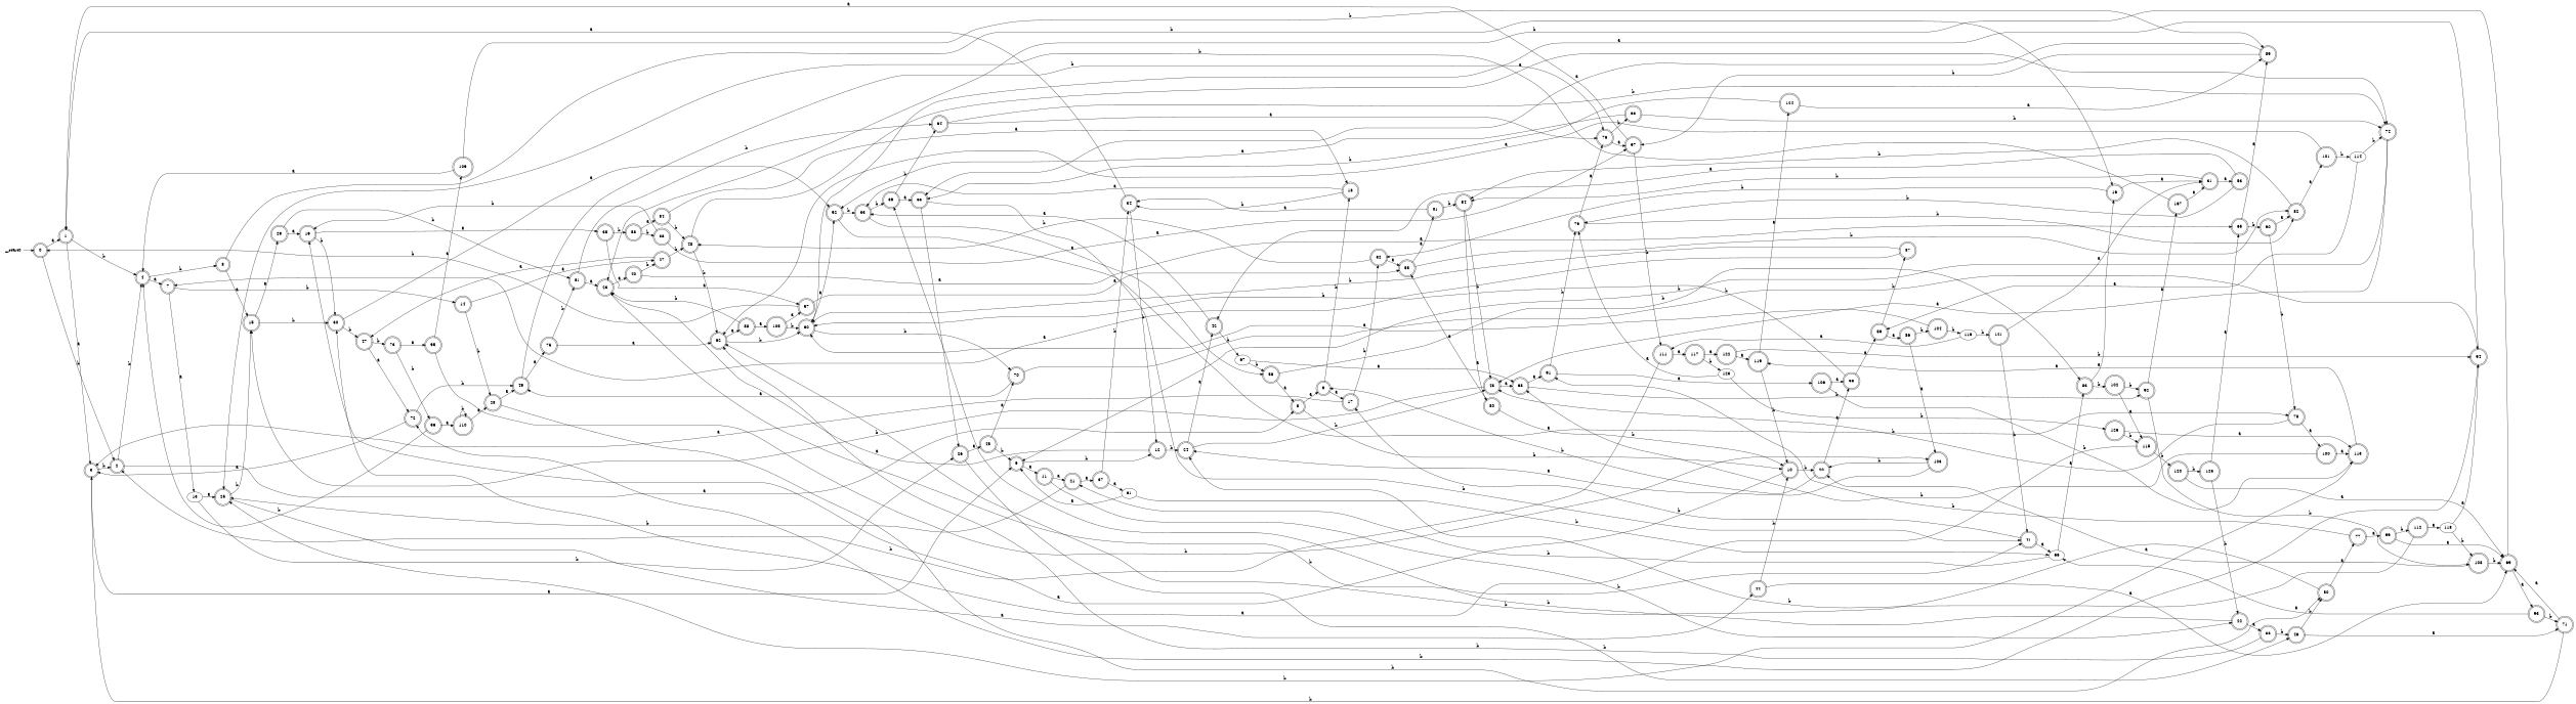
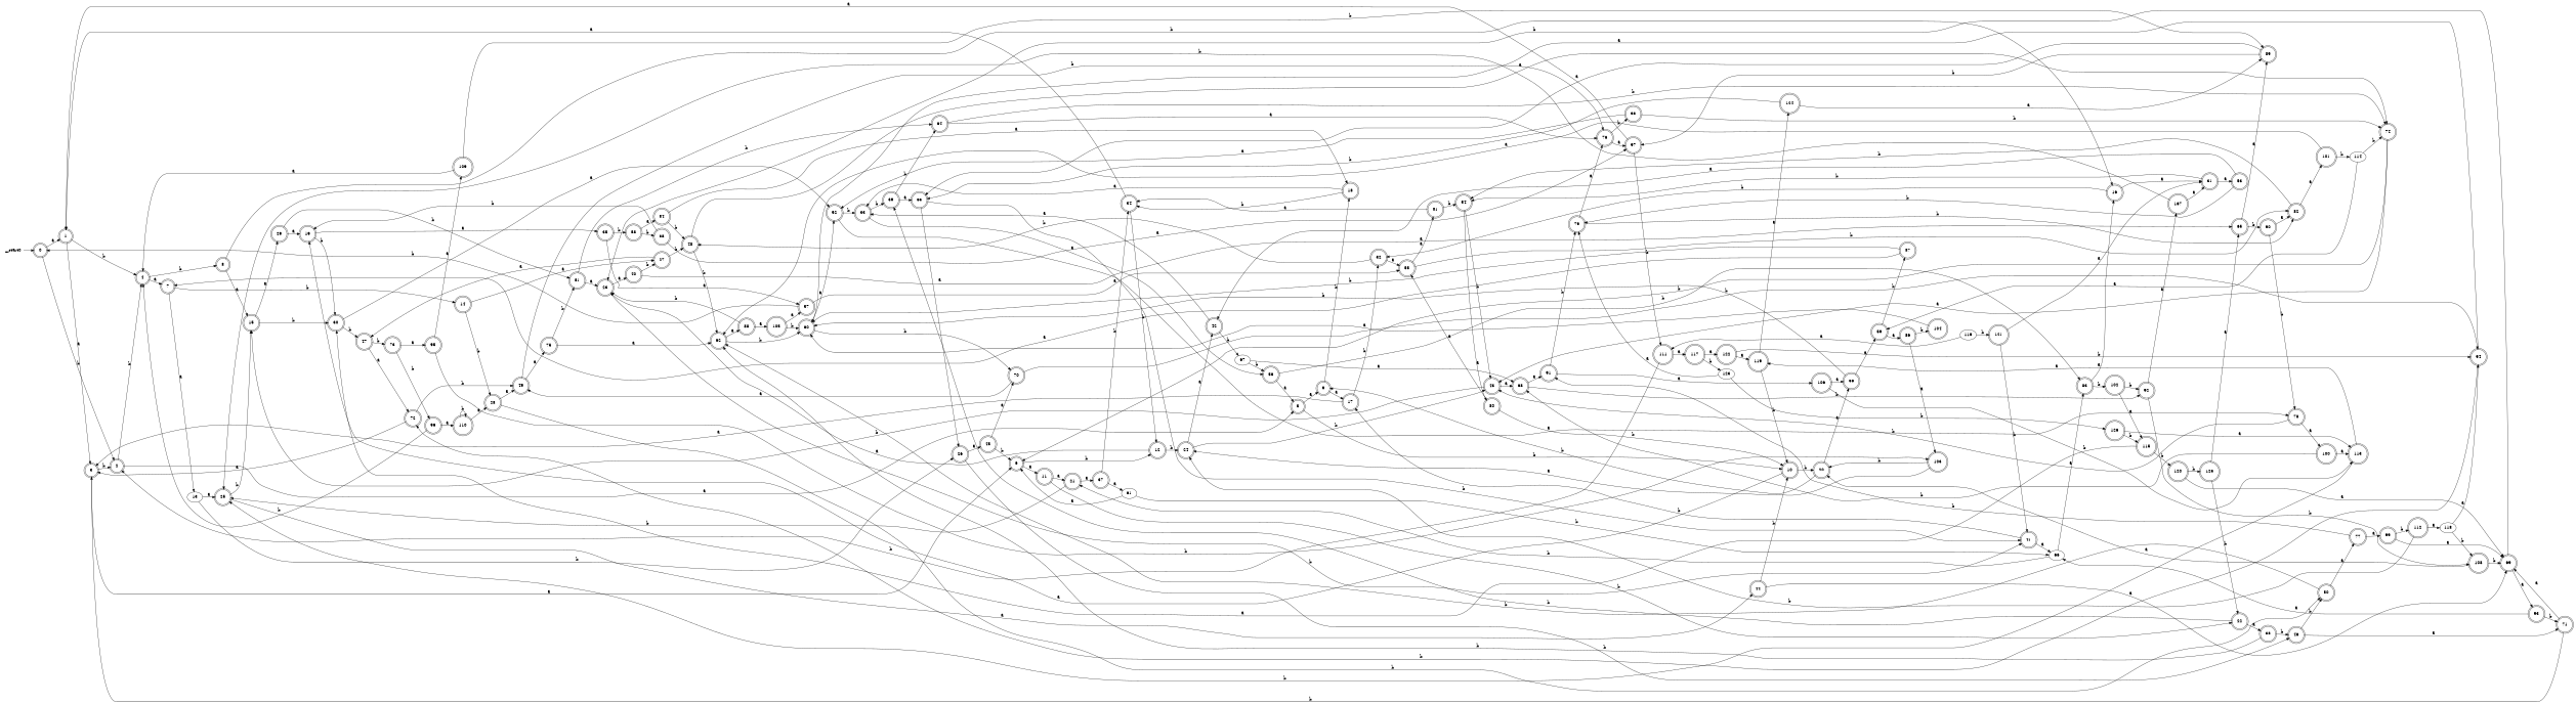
  digraph {
    rankdir=LR
    node [shape=doublecircle]
    __start0 [shape=none]
    0
    1
    2
    3
    4
    5
    6
    7
    8
    9
    10
    11
    12
    13 [shape=""]
    14
    15
    16
    17
    18
    19
    20
    21
    22
    23
    24
    25
    26
    27
    28
    29
    30
    31
    32
    33
    34
    35
    36
    37
    38
    39
    40
    41
    42
    43
    44
    45
    46
    47
    48
    49
    50
    51
    52
    53
    54
    55
    56
    57
    58
    59
    60
    61 [shape=""]
    62
    63
    64
    65
    66 [shape=""]
    67 [shape=""]
    68
    69
    70
    71
    72
    73
    74
    75
    76
    77
    78
    79
    80
    81
    82
    83
    84
    85
    86
    87
    88
    89
    90
    91
    92
    93
    94
    95
    96
    97
    98
    99
    100
    101
    102
    103
    104
    105
    106
    n109 [label=167]
    108
    109
    110
    111
    112
    113
    114 [shape=""]
    115
    116 [shape=""]
    117
    118 [shape=""]
    119
    120
    121
    122
    123 [shape=""]
    124
    125
    126
    __start0 -> 0
    0 -> 1 [label=a]
    0 -> 2 [label=b]
    1 -> 3 [label=a]
    1 -> 4 [label=b]
    2 -> 4 [label=b]
    2 -> 5 [label=a]
    3 -> 2 [label=b]
    3 -> 6 [label=a]
    4 -> 7 [label=a]
    4 -> 8 [label=b]
    5 -> 9 [label=a]
    5 -> 10 [label=b]
    6 -> 11 [label=a]
    6 -> 12 [label=b]
    7 -> 13 [label=a]
    7 -> 14 [label=b]
    8 -> 15 [label=a]
    8 -> 16 [label=b]
    9 -> 17 [label=a]
    9 -> 18 [label=b]
    10 -> 19 [label=a]
    10 -> 20 [label=b]
    11 -> 21 [label=a]
    11 -> 22 [label=b]
    12 -> 23 [label=a]
    12 -> 24 [label=b]
    13 -> 25 [label=a]
    13 -> 26 [label=b]
    14 -> 27 [label=a]
    14 -> 28 [label=b]
    15 -> 29 [label=a]
    15 -> 30 [label=b]
    16 -> 31 [label=a]
    16 -> 32 [label=b]
    17 -> 3 [label=a]
    17 -> 32 [label=b]
    18 -> 33 [label=a]
    18 -> 34 [label=b]
    19 -> 30 [label=b]
    19 -> 35 [label=a]
    20 -> 9 [label=b]
    20 -> 36 [label=a]
    21 -> 25 [label=b]
    21 -> 37 [label=a]
    22 -> 38 [label=a]
    22 -> 39 [label=b]
    23 -> 40 [label=a]
    23 -> 41 [label=b]
    24 -> 42 [label=a]
    24 -> 43 [label=b]
    25 -> 15 [label=b]
    25 -> 44 [label=a]
    26 -> 45 [label=a]
    26 -> 46 [label=b]
    27 -> 47 [label=a]
    27 -> 48 [label=b]
    28 -> 49 [label=a]
    28 -> 50 [label=b]
    29 -> 19 [label=a]
    29 -> 51 [label=b]
    30 -> 47 [label=b]
    30 -> 52 [label=a]
    31 -> 53 [label=a]
    31 -> 54 [label=b]
    32 -> 48 [label=b]
    32 -> 55 [label=a]
    33 -> 39 [label=b]
    33 -> 56 [label=a]
    34 -> 1 [label=a]
    34 -> 12 [label=b]
    35 -> 57 [label=a]
    35 -> 58 [label=b]
    36 -> 59 [label=a]
    36 -> 60 [label=b]
    37 -> 34 [label=b]
    37 -> 61 [label=a]
    38 -> 46 [label=b]
    38 -> 62 [label=b]
    39 -> 63 [label=a]
    39 -> 64 [label=b]
    40 -> 27 [label=b]
    40 -> 65 [label=a]
    41 -> 17 [label=b]
    41 -> 66 [label=a]
    42 -> 33 [label=a]
    42 -> 67 [label=b]
    43 -> 15 [label=b]
    43 -> 68 [label=a]
    44 -> 10 [label=b]
    44 -> 69 [label=a]
    45 -> 6 [label=b]
    45 -> 70 [label=a]
    46 -> 50 [label=b]
    46 -> 71 [label=a]
    47 -> 72 [label=a]
    47 -> 73 [label=b]
    48 -> 62 [label=b]
    48 -> 74 [label=a]
    49 -> 75 [label=a]
    49 -> 76 [label=b]
    50 -> 62 [label=b]
    50 -> 77 [label=a]
    51 -> 23 [label=a]
    51 -> 64 [label=b]
    52 -> 33 [label=b]
    52 -> 78 [label=a]
    53 -> 42 [label=a]
    53 -> 79 [label=b]
    54 -> 43 [label=b]
    54 -> 80 [label=a]
    55 -> 81 [label=a]
    55 -> 82 [label=b]
    56 -> 5 [label=a]
    56 -> 83 [label=b]
    57 -> 0 [label=b]
    57 -> 55 [label=a]
    58 -> 84 [label=a]
    58 -> 85 [label=b]
    59 -> 86 [label=a]
    59 -> 87 [label=b]
    60 -> 52 [label=a]
    60 -> 70 [label=b]
    61 -> 6 [label=a]
    61 -> 66 [label=b]
    62 -> 60 [label=b]
    62 -> 88 [label=a]
    63 -> 26 [label=a]
    63 -> 41 [label=b]
    64 -> 74 [label=b]
    64 -> 76 [label=a]
    65 -> 89 [label=a]
    65 -> 90 [label=b]
    66 -> 21 [label=b]
    66 -> 83 [label=a]
    67 -> 56 [label=b]
    67 -> 68 [label=a]
    68 -> 91 [label=a]
    68 -> 92 [label=b]
    69 -> 23 [label=b]
    69 -> 93 [label=a]
    70 -> 49 [label=a]
    70 -> 94 [label=b]
    71 -> 3 [label=b]
    71 -> 69 [label=a]
    72 -> 3 [label=a]
    72 -> 49 [label=b]
    73 -> 95 [label=a]
    73 -> 96 [label=b]
    74 -> 6 [label=b]
    74 -> 43 [label=a]
    75 -> 51 [label=b]
    75 -> 62 [label=a]
    76 -> 97 [label=a]
    76 -> 98 [label=b]
    77 -> 91 [label=b]
    77 -> 99 [label=a]
    78 -> 43 [label=b]
    78 -> 100 [label=a]
    79 -> 76 [label=a]
    79 -> 82 [label=b]
    80 -> 10 [label=b]
    80 -> 55 [label=a]
    81 -> 34 [label=a]
    81 -> 54 [label=b]
    82 -> 54 [label=b]
    82 -> 101 [label=a]
    83 -> 16 [label=a]
    83 -> 102 [label=b]
    84 -> 18 [label=a]
    84 -> 48 [label=b]
    85 -> 19 [label=b]
    85 -> 97 [label=a]
    86 -> 103 [label=a]
    86 -> 104 [label=b]
    87 -> 7 [label=a]
    87 -> 60 [label=b]
    88 -> 23 [label=b]
    88 -> 105 [label=a]
    89 -> 63 [label=a]
    89 -> 97 [label=b]
    90 -> 78 [label=b]
    90 -> 82 [label=a]
    91 -> 79 [label=b]
    91 -> 106 [label=a]
    92 -> n109 [label=a]
    92 -> 108 [label=b]
    93 -> 66 [label=a]
    93 -> 71 [label=b]
    94 -> 60 [label=a]
    94 -> 72 [label=b]
    95 -> 103 [label=b]
    95 -> 109 [label=a]
    96 -> 4 [label=b]
    96 -> 110 [label=a]
    97 -> 1 [label=a]
    97 -> 111 [label=b]
    98 -> 52 [label=a]
    98 -> 74 [label=b]
    99 -> 69 [label=a]
    99 -> 112 [label=b]
    100 -> 68 [label=b]
    100 -> 113 [label=a]
    101 -> 62 [label=a]
    101 -> 114 [label=b]
    102 -> 92 [label=b]
    102 -> 115 [label=a]
    103 -> 20 [label=b]
    103 -> 24 [label=a]
    104 -> 60 [label=a]
-   104 -> 116 [label=b]
    105 -> 57 [label=a]
    105 -> 60 [label=b]
    106 -> 36 [label=a]
    106 -> 113 [label=b]
    n109 -> 25 [label=b]
    n109 -> 31 [label=a]
    108 -> 20 [label=a]
    108 -> 69 [label=b]
    109 -> 4 [label=a]
    109 -> 89 [label=b]
    110 -> 28 [label=a]
    110 -> 110 [label=b]
    111 -> 2 [label=b]
    111 -> 117 [label=a]
    112 -> 24 [label=b]
    112 -> 118 [label=a]
    113 -> 25 [label=b]
    113 -> 119 [label=a]
    114 -> 59 [label=a]
    114 -> 74 [label=b]
    115 -> 30 [label=a]
    115 -> 120 [label=b]
    116 -> 111 [label=a]
    116 -> 121 [label=b]
    117 -> 122 [label=a]
    117 -> 123 [label=b]
    118 -> 94 [label=a]
    118 -> 108 [label=b]
    119 -> 10 [label=b]
    119 -> 124 [label=a]
    120 -> 69 [label=a]
    120 -> 125 [label=b]
    121 -> 31 [label=a]
    121 -> 41 [label=b]
    122 -> 94 [label=b]
    122 -> 119 [label=a]
    123 -> 79 [label=a]
    123 -> 126 [label=b]
    124 -> 63 [label=b]
    124 -> 89 [label=a]
    125 -> 22 [label=b]
    125 -> 65 [label=a]
    126 -> 113 [label=a]
    126 -> 115 [label=b]
  }
